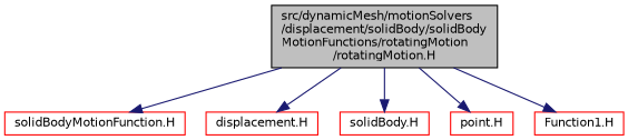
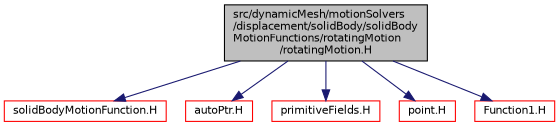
  digraph {
    node [color=red fontname=Helvetica fontsize=10 shape=record]
    edge [color=midnightblue fontname=Helvetica fontsize=10 labelfontname=Helvetica labelfontsize=10 style=solid]
    n1 [color=black fillcolor=grey75 fontcolor=black height=0.2 label="src/dynamicMesh/motionSolvers\l/displacement/solidBody/solidBody\lMotionFunctions/rotatingMotion\l/rotatingMotion.H" style=filled width=0.4]
    n2 [height=0.2 label="solidBodyMotionFunction.H" width=0.4]
-   n3 [height=0.2 label="displacement.H" width=0.4]
-   n4 [height=0.2 label="solidBody.H" width=0.4]
+   n3 [height=0.2 label="autoPtr.H" width=0.4]
+   n4 [height=0.2 label="primitiveFields.H" width=0.4]
    n5 [height=0.2 label="point.H" width=0.4]
    n6 [height=0.2 label="Function1.H" width=0.4]
    n1 -> n2
    n1 -> n3
    n1 -> n4
    n1 -> n5
    n1 -> n6
  }
